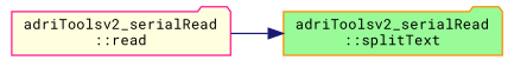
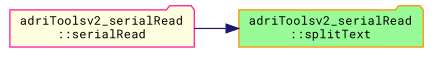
  digraph {
    rankdir=LR
    fontname="Roboto Mono"
    node [fontname="Roboto Mono" fontsize=10 shape=folder style=filled]
-   n1 [color=deeppink fillcolor=lightyellow fontcolor=black height=0.2 label="adriToolsv2_serialRead\l::read" width=0.4]
+   n1 [color=deeppink fillcolor=lightyellow fontcolor=black height=0.2 label="adriToolsv2_serialRead\l::serialRead" width=0.4]
    n2 [color=darkorange fillcolor=palegreen height=0.2 label="adriToolsv2_serialRead\l::splitText" width=0.4]
    n1 -> n2 [color=midnightblue fontname="Roboto Mono" fontsize=10 labelfontname=Helvetica labelfontsize=10 style=solid]
  }
